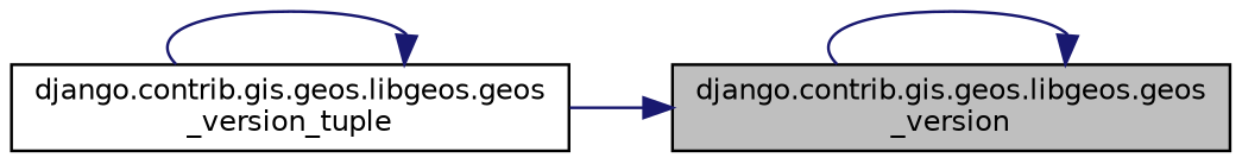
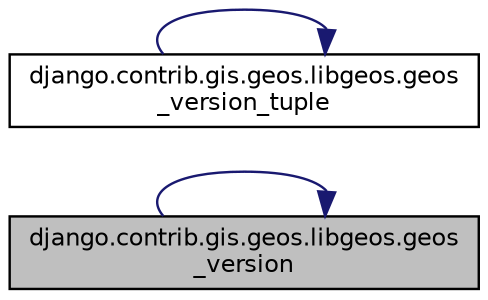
  digraph {
    rankdir=RL
    node [color=black fontname=Helvetica fontsize=10 shape=record style=filled]
    edge [color=midnightblue dir=back fontname=Helvetica fontsize=10 labelfontname=Helvetica labelfontsize=10 style=solid]
    n1 [fillcolor=grey75 fontcolor=black height=0.2 label="django.contrib.gis.geos.libgeos.geos\l_version" width=0.4]
    n2 [fillcolor=white height=0.2 label="django.contrib.gis.geos.libgeos.geos\l_version_tuple" width=0.4]
    n1 -> n1
-   n1 -> n2
    n2 -> n2
  }
